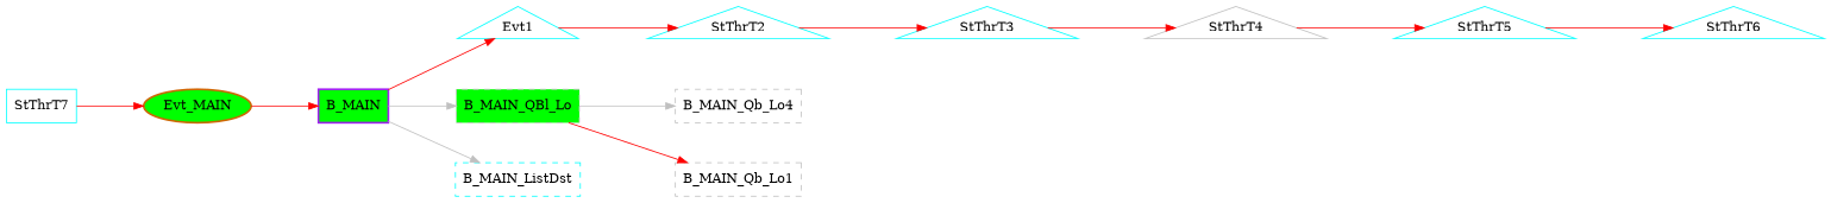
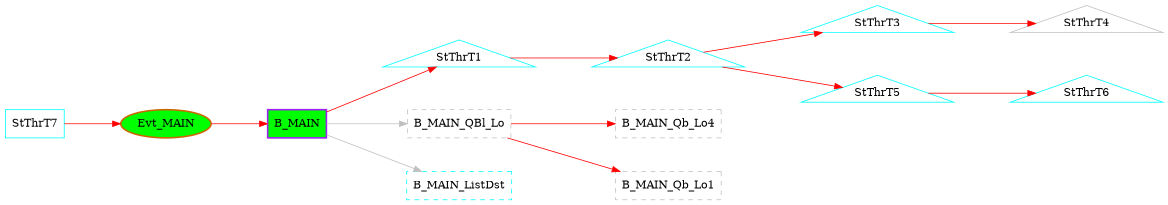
  digraph {
    mindist=1.0
    nodesep=0.6
    rankdir=LR
    ranksep=1.0
    root=Demo
    node [beamproc=undefined bpentry=false bpexit=false color=cyan cpu=0 fillcolor=white flags="0x0000000e" patentry=false patexit=false pattern=MAIN shape=triangle style=filled type=startthread startoffs=0 toffs=0]
    edge [color=red type=defdst]
    B_MAIN [color=purple fillcolor=green flags="0x00108107" patexit=true penwidth=2 qhi=false qil=false qlo=true shape=rectangle tperiod=100000000 type=block startoffs="" toffs=""]
-   StThrT1 [thread=1 label=Evt1]
-   B_MAIN_QBl_Lo [color=gray fillcolor=green flags="0x00000009" shape=rectangle style="dashed, filled" type=qinfo beamproc="" bpentry="" bpexit="" patentry="" patexit="" pattern="" startoffs="" toffs=""]
+   StThrT1 [thread=1]
+   B_MAIN_QBl_Lo [color=gray flags="0x00000009" shape=rectangle style="dashed, filled" type=qinfo beamproc="" bpentry="" bpexit="" patentry="" patexit="" pattern="" startoffs="" toffs=""]
    B_MAIN_ListDst [flags="0x0000000c" shape=rectangle style="dashed, filled" type=listdst beamproc="" bpentry="" bpexit="" patentry="" patexit="" pattern="" startoffs="" toffs=""]
    StThrT2 [thread=2]
    n6 [color=gray flags="0x0000000a" label=B_MAIN_Qb_Lo4 shape=rectangle style="dashed, filled" type=qbuf beamproc="" bpentry="" bpexit="" patentry="" patexit="" pattern="" startoffs="" toffs=""]
    B_MAIN_Qb_Lo1 [color=gray flags="0x0000000a" shape=rectangle style="dashed, filled" type=qbuf beamproc="" bpentry="" bpexit="" patentry="" patexit="" pattern="" startoffs="" toffs=""]
    Evt_MAIN [beamin=0 bpcstart=0 bpid=0 color=darkorange3 evtno=1 fid=1 fillcolor=green flags="0x00002102" gid=0 par="0x0000000000000001" patentry=true penwidth=2 reqnobeam=0 shape=oval sid=0 tef=0 type=tmsg vacc=0 startoffs=""]
    StThrT3 [thread=3]
    StThrT4 [color=gray thread=4]
    StThrT5 [thread=5]
    StThrT6 [thread=6]
    StThrT7 [shape=box thread=7]
    B_MAIN -> StThrT1
    B_MAIN -> B_MAIN_QBl_Lo [color=gray type=priolo]
    B_MAIN -> B_MAIN_ListDst [color=gray type=listdst]
    StThrT1 -> StThrT2
-   B_MAIN_QBl_Lo -> n6 [color=gray type=meta]
+   B_MAIN_QBl_Lo -> n6 [type=meta]
    B_MAIN_QBl_Lo -> B_MAIN_Qb_Lo1 [type=meta]
    StThrT2 -> StThrT3
    Evt_MAIN -> B_MAIN
    StThrT3 -> StThrT4
-   StThrT4 -> StThrT5
+   StThrT2 -> StThrT5
    StThrT5 -> StThrT6
    StThrT7 -> Evt_MAIN
  }
